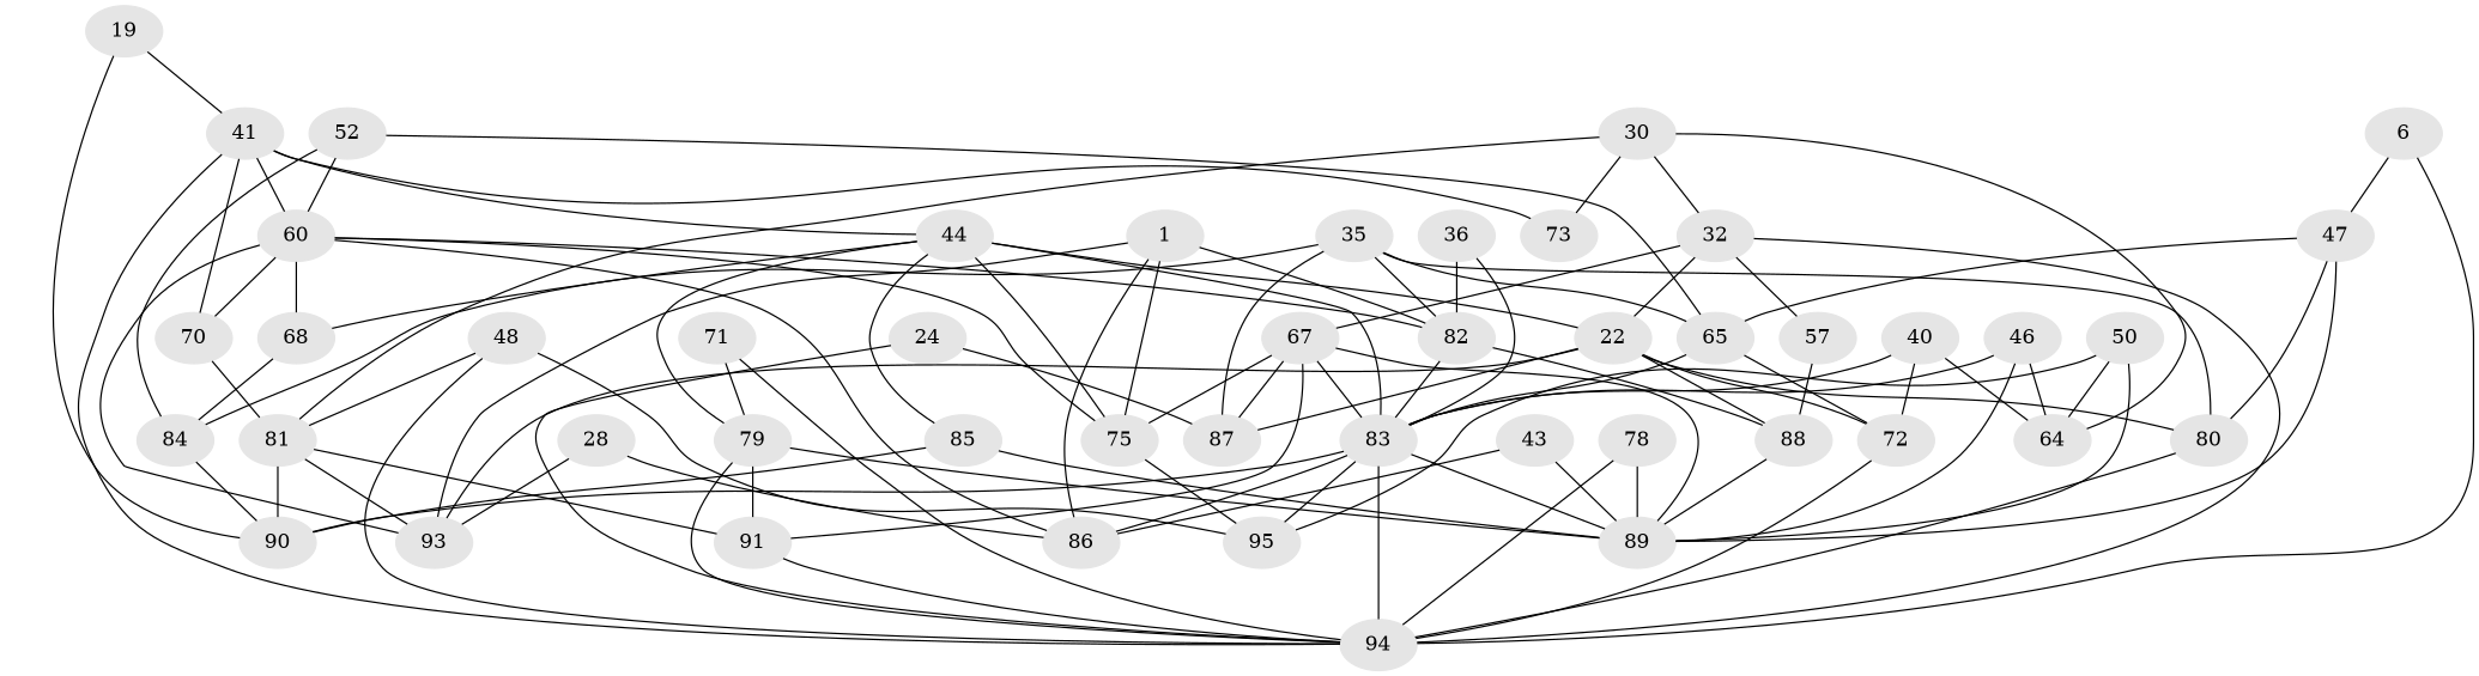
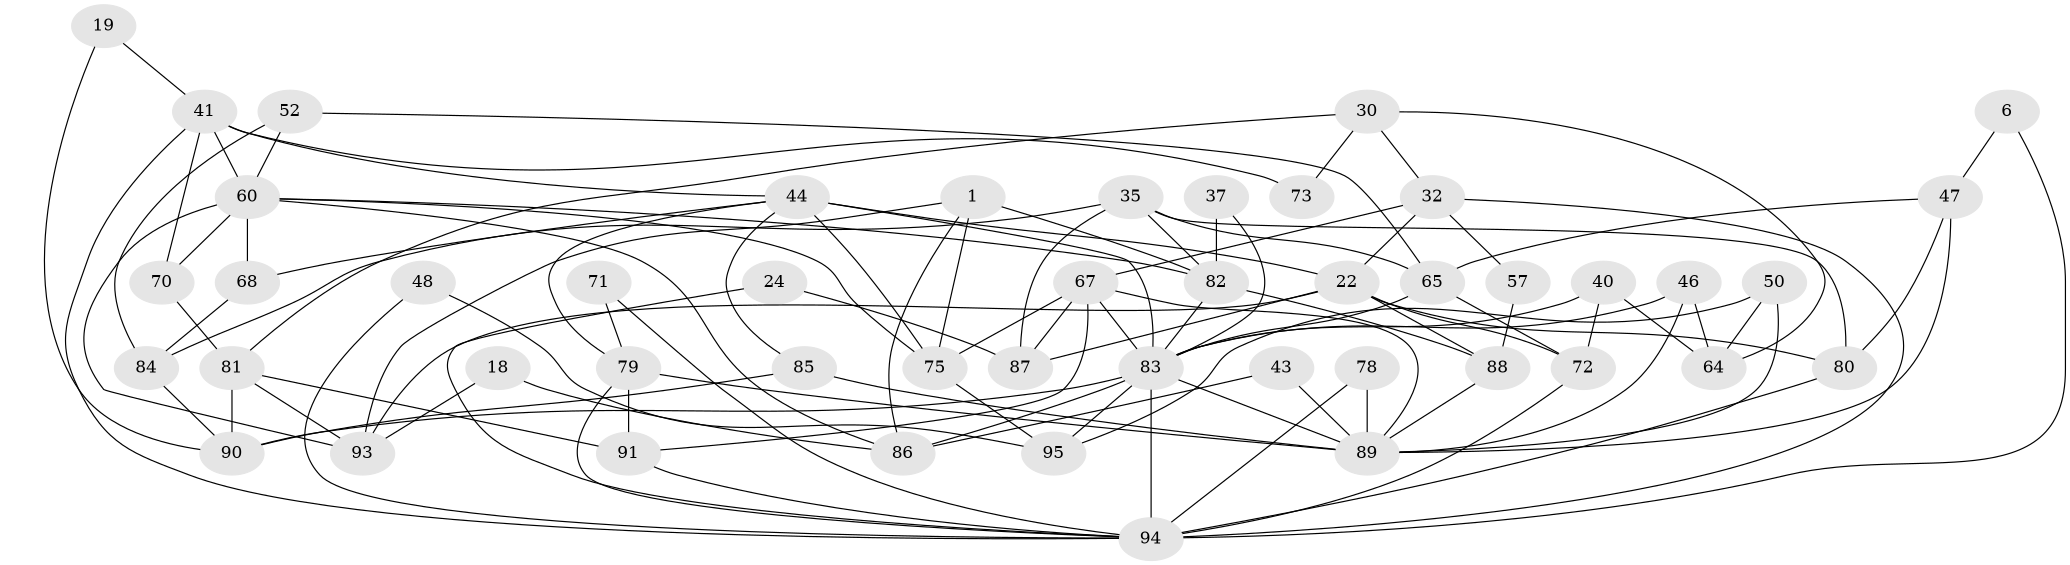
  graph {
    node [color=gray90 style=filled]
    75 [super="+3+17"]
    95
    1
    82 [super="+31+76"]
    86 [super="+19"]
    93 [super="+63"]
    83 [super="+55+77"]
    88 [super="+69"]
    47 [super="+5"]
    65
    80
    89 [super="+61+51"]
    6
    94 [super="+34+13+92"]
    n15 [label=19]
    41
    90 [super="+74+23"]
    73 [super="+21"]
    44 [super="+20"]
    60 [super="+15+59+42"]
    70 [super="+53"]
    24
    87
-   28
+   28 [label=18]
    30 [super="+18"]
    32 [super="+2"]
    64
    81 [super="+58"]
    57
    n30 [label=22 super="+27"]
    67 [super="+7+22"]
    91 [super="+14"]
    72 [super="+10"]
    35 [super="+29"]
    84
-   37 [label=36]
+   37
    40
    68
    79 [super="+33"]
    85
    43
    46
    48
    50 [super="+36"]
    52
    71
    78 [super="+45+49"]
    75 -- 95
    1 -- 75
    1 -- 82
    1 -- 86
    1 -- 93
    82 -- 83 [weight=2]
    82 -- 88 [weight=2]
    83 -- 95
    83 -- 86 [weight=2]
    83 -- 89 [weight=4]
    83 -- 94 [weight=3]
    83 -- 90 [weight=4]
    88 -- 89 [weight=2]
    47 -- 65
    47 -- 80 [weight=2]
    47 -- 89
    65 -- 83
    65 -- 72
    80 -- 94 [weight=2]
    6 -- 47
    6 -- 94
    n15 -- 41
    n15 -- 90
    41 -- 94
    41 -- 73 [weight=2]
    41 -- 44
    41 -- 60
    41 -- 70
    44 -- 75
    44 -- 83 [weight=2]
    44 -- n30
    44 -- 68
    44 -- 79
    44 -- 85
    60 -- 75 [weight=2]
    60 -- 82 [weight=3]
    60 -- 86
    60 -- 93 [weight=2]
    60 -- 70 [weight=2]
    60 -- 68
    70 -- 81
    24 -- 94
    24 -- 87
    28 -- 86
    28 -- 93
    30 -- 73 [weight=2]
    30 -- 32 [weight=2]
    30 -- 64
    30 -- 81
    32 -- 94
    32 -- 57
    32 -- n30
    32 -- 67
    81 -- 93 [weight=2]
    81 -- 90 [weight=2]
    81 -- 91
    57 -- 88
    n30 -- 93
    n30 -- 88
    n30 -- 80
    n30 -- 87
    n30 -- 72 [weight=2]
    67 -- 75 [weight=2]
    67 -- 83
    67 -- 89 [weight=2]
    67 -- 87
    67 -- 91
    91 -- 94 [weight=2]
    72 -- 94
    35 -- 82
    35 -- 65
    35 -- 80
    35 -- 87
    35 -- 84
    84 -- 90
    37 -- 82
    37 -- 83
    40 -- 83
    40 -- 64
    40 -- 72
    68 -- 84
    79 -- 89
    79 -- 94
    79 -- 91
    85 -- 89 [weight=2]
    85 -- 90 [weight=3]
    43 -- 86
    43 -- 89
    46 -- 83
    46 -- 89
    46 -- 64
    48 -- 95
    48 -- 94
-   48 -- 81
    50 -- 95
    50 -- 89
    50 -- 64
    52 -- 65
    52 -- 60
    52 -- 84
    71 -- 94 [weight=2]
    71 -- 79
    78 -- 89 [weight=4]
    78 -- 94 [weight=3]
  }
